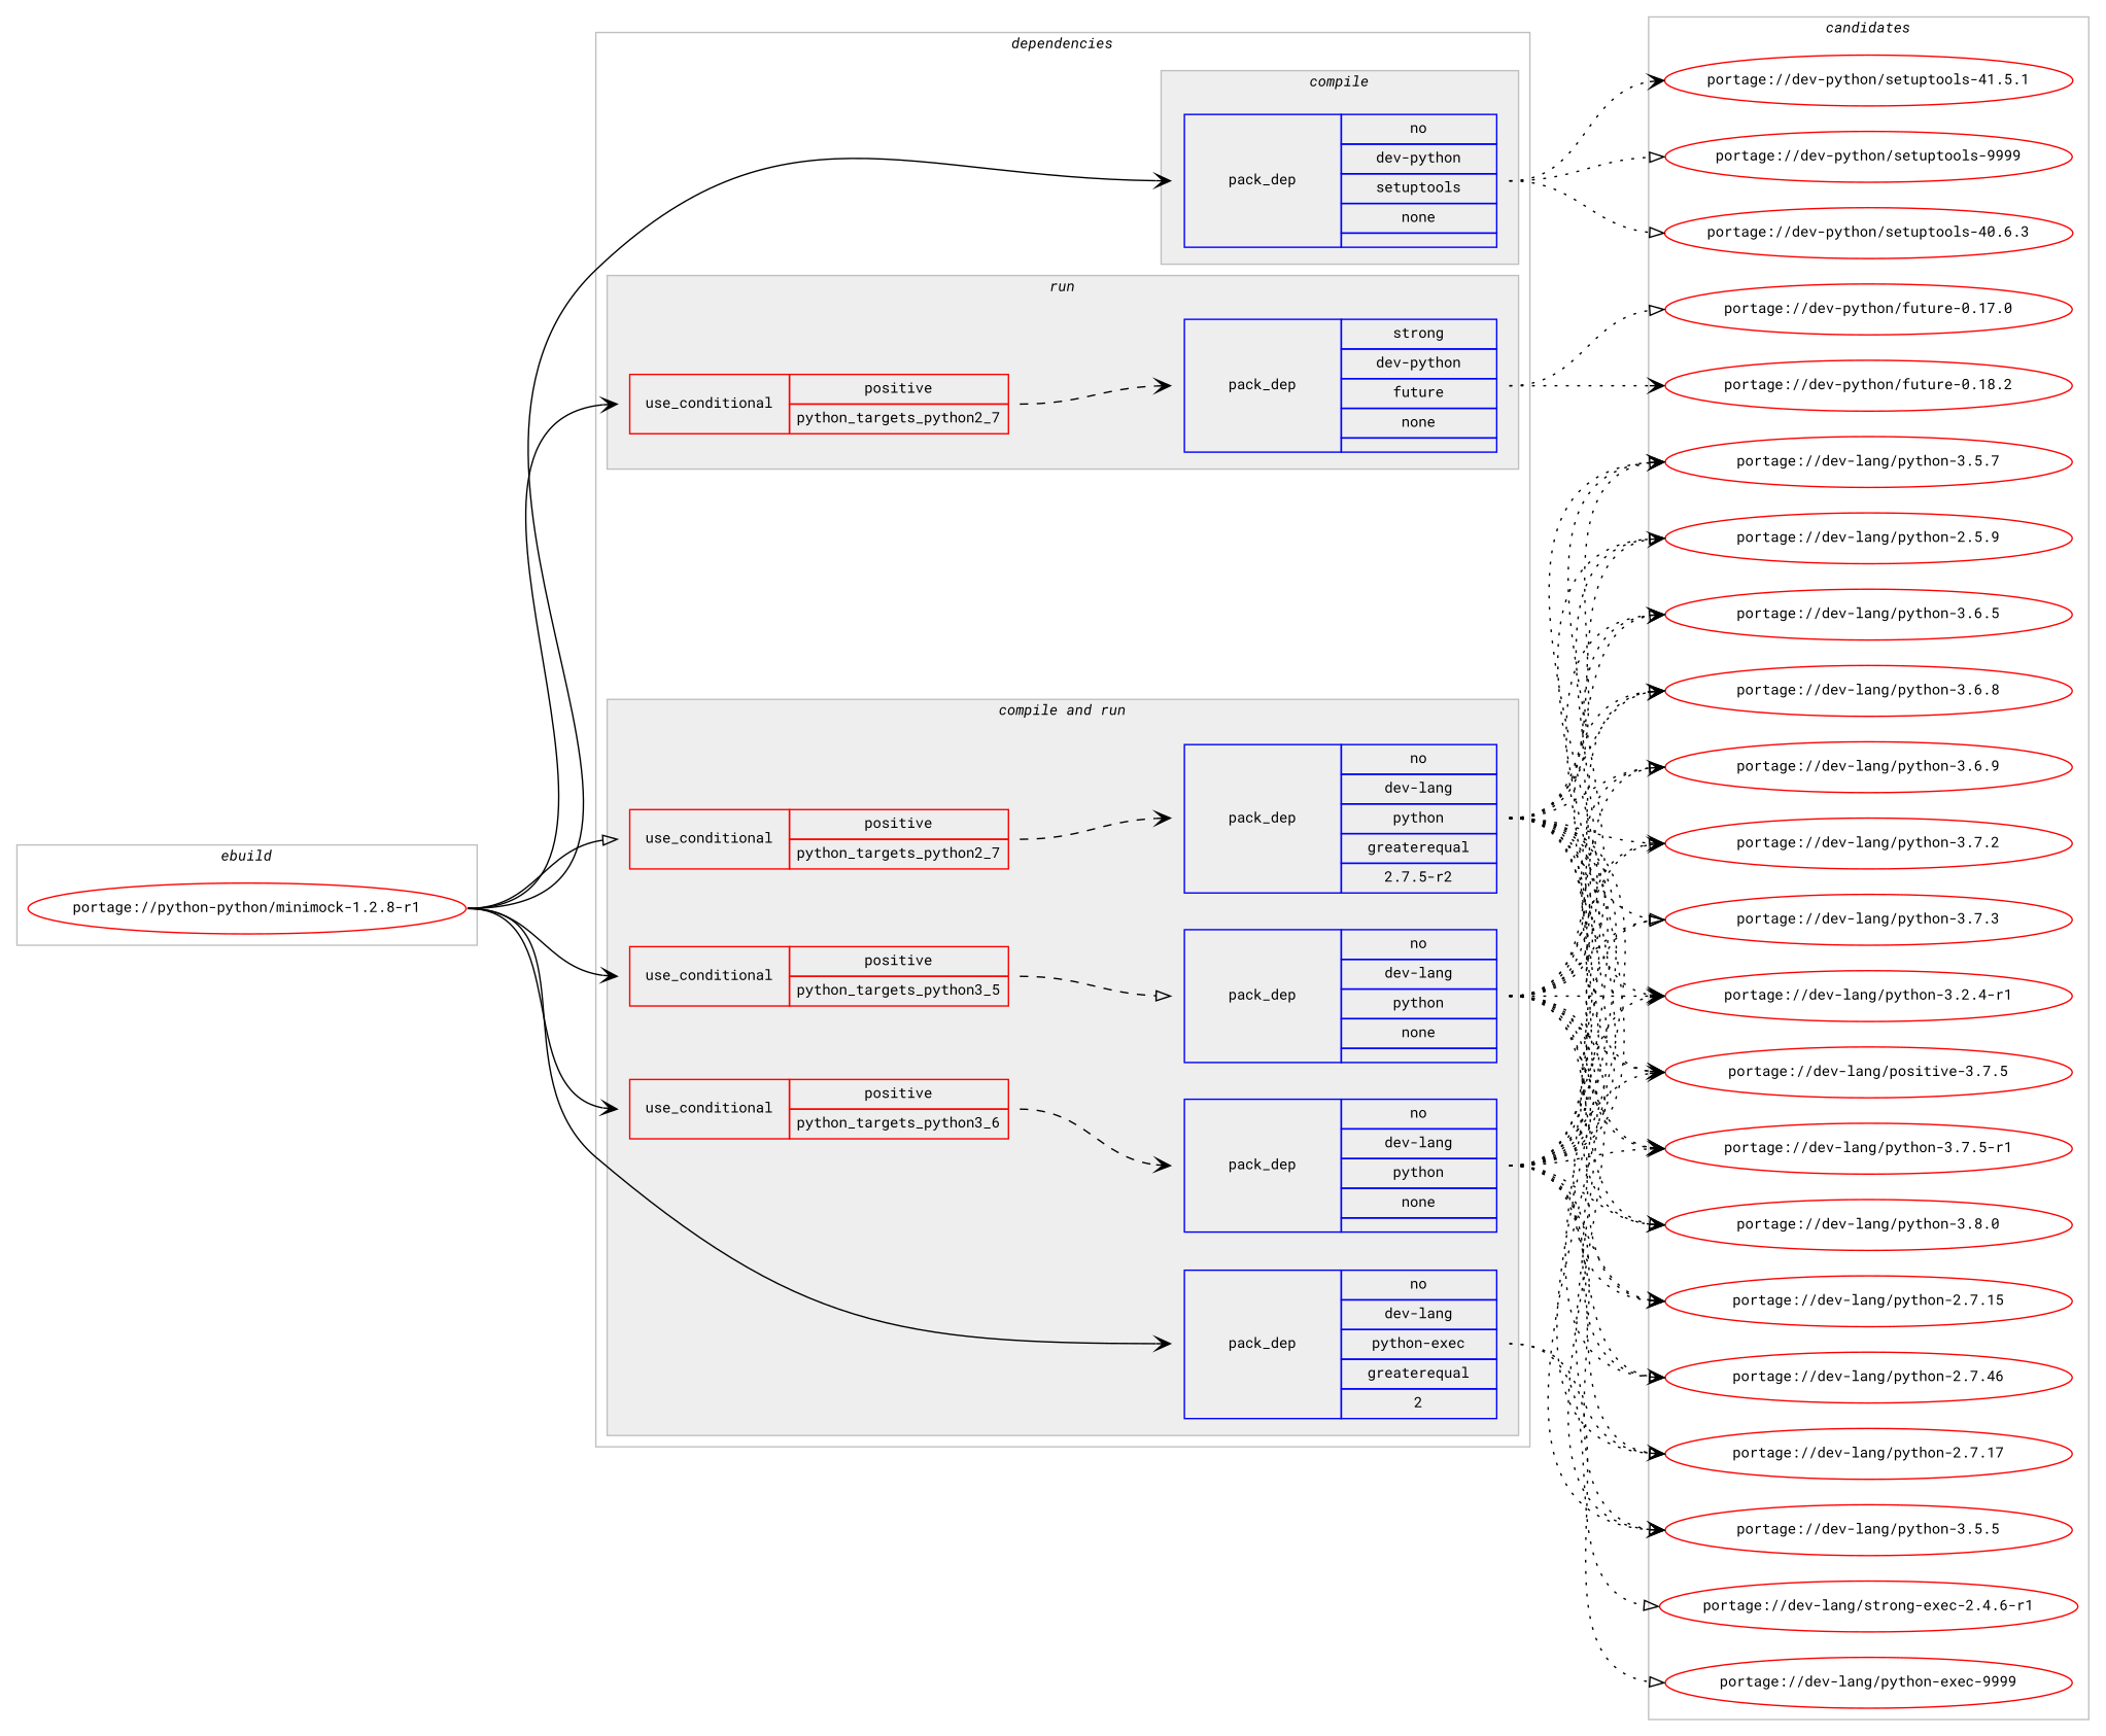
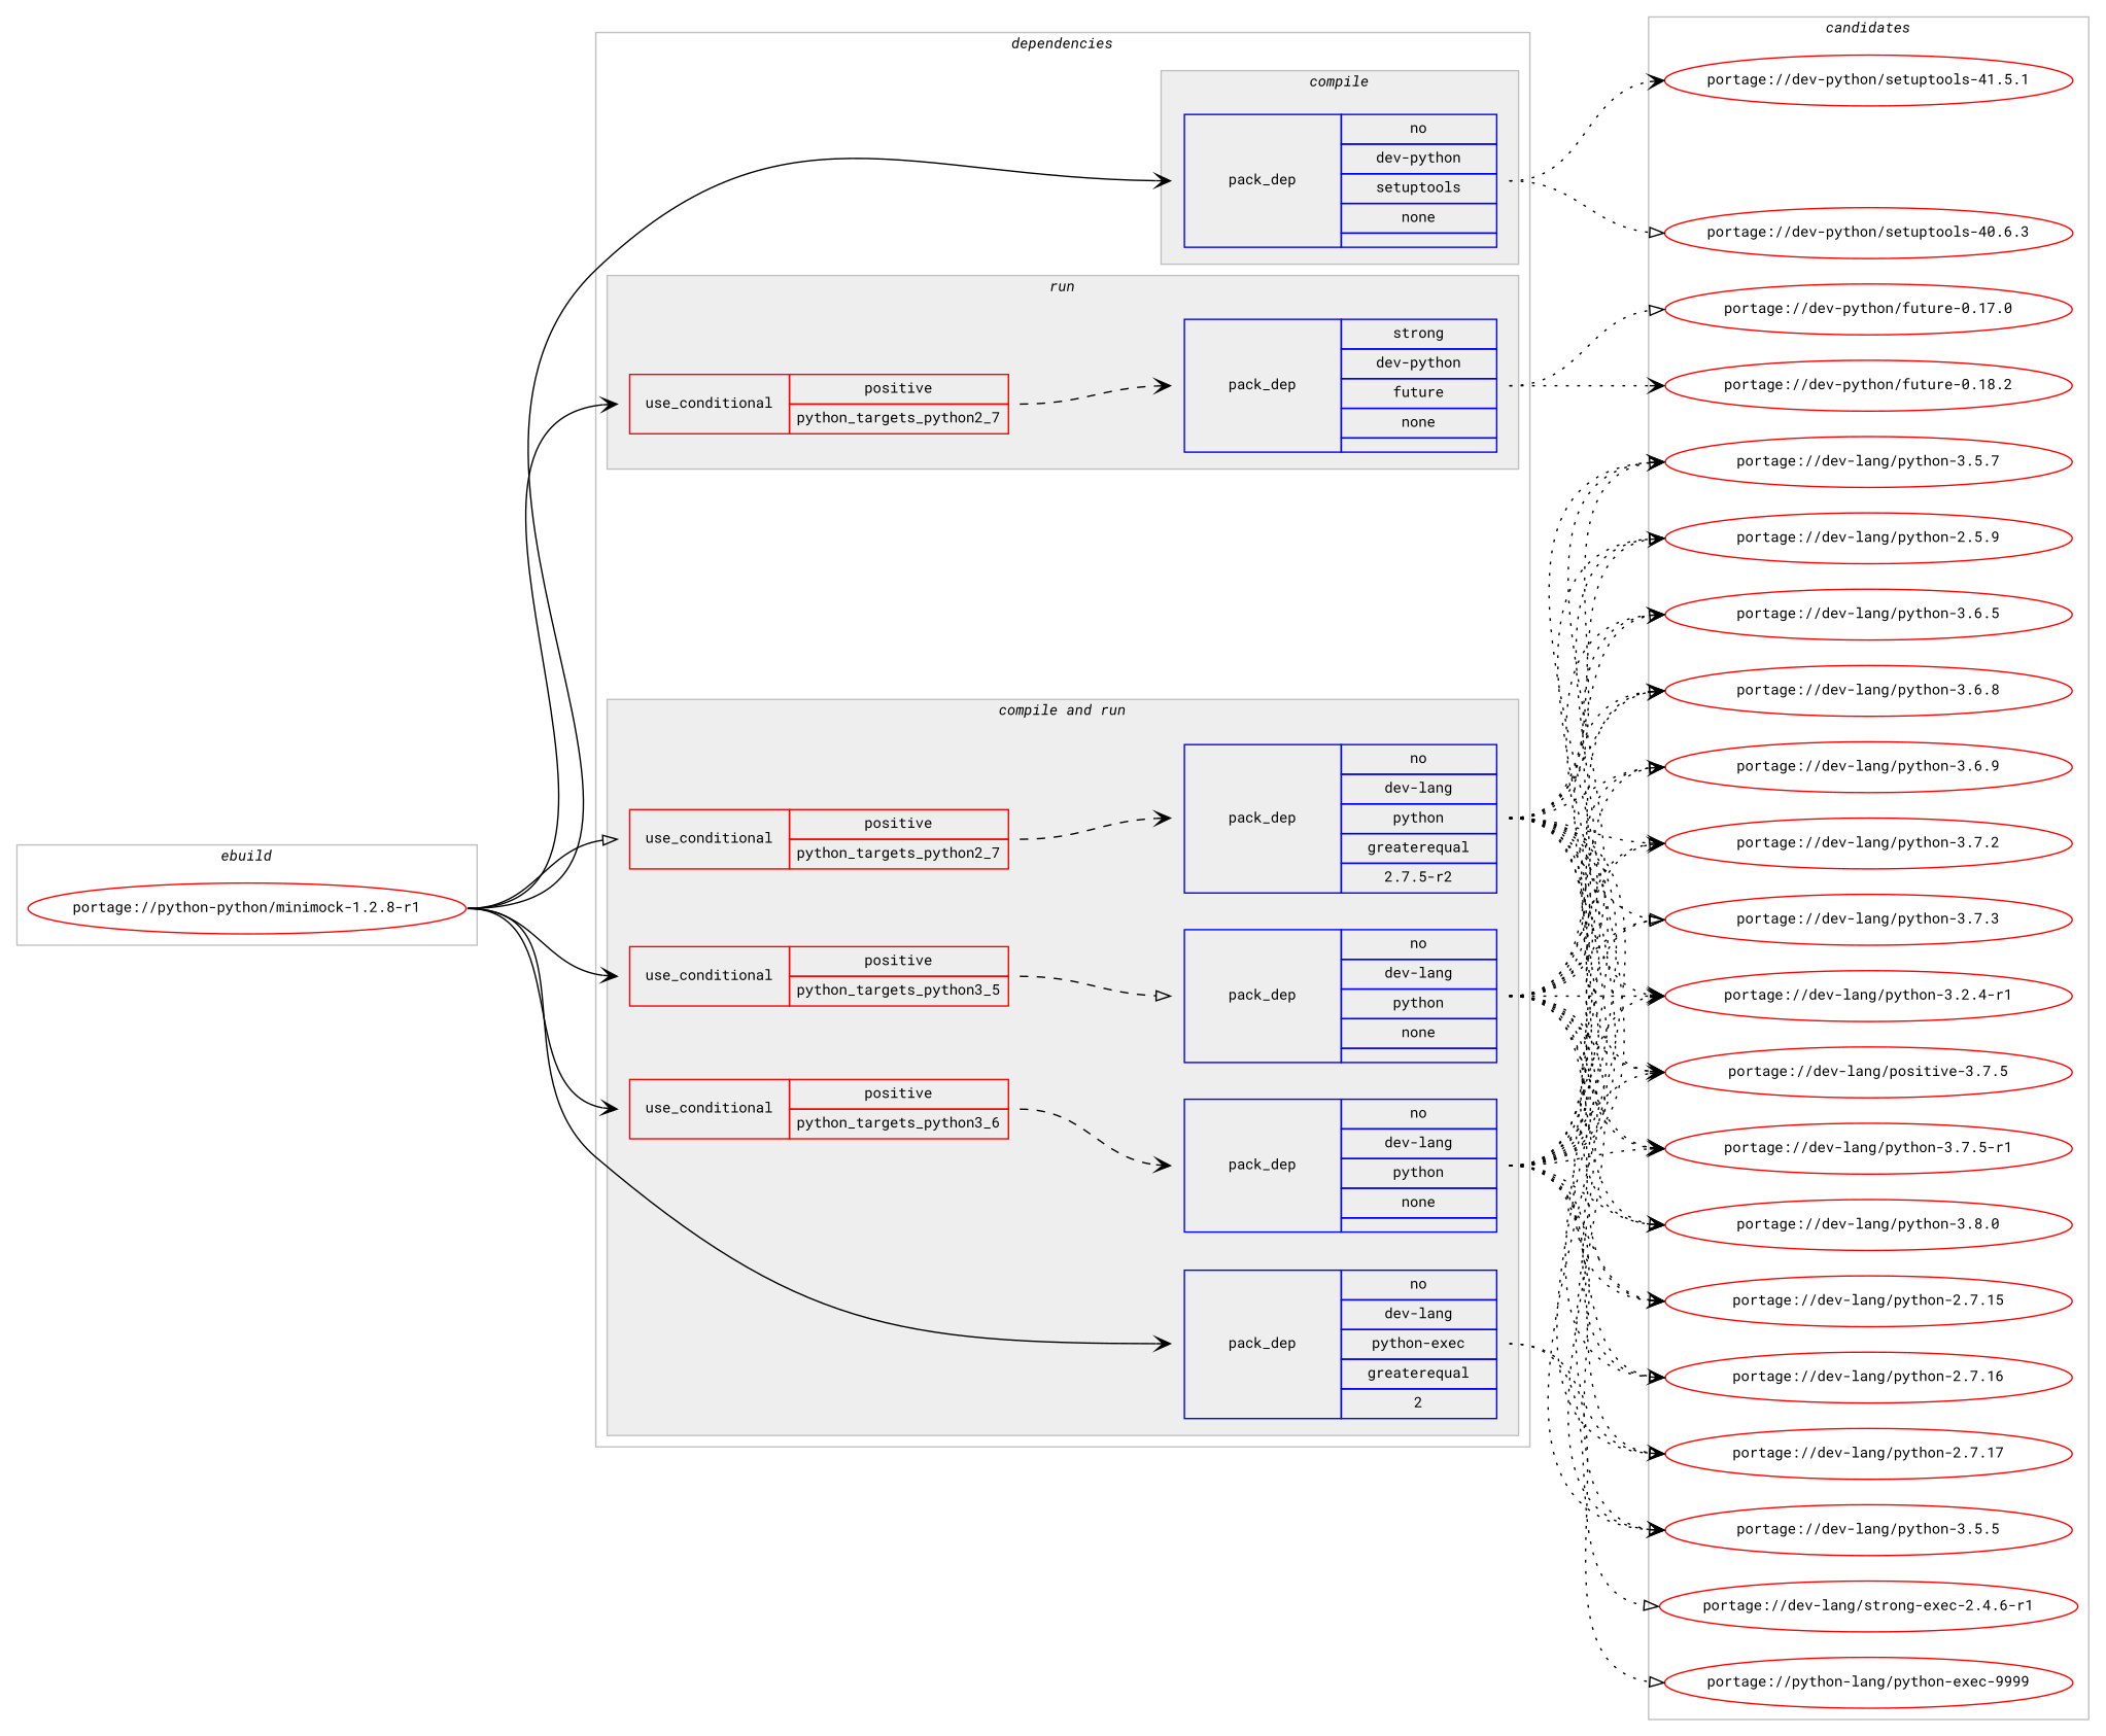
  digraph {
    compound=true
    concentrate=true
    fontname="Roboto Mono"
    fontsize=10
    newrank=true
    rankdir=LR
    ranksep=1.5
    node [color=red fontname="Roboto Mono" fontsize=10]
    edge [arrowhead=vee fontname="Roboto Mono" headport=w style=dotted tailport=e weight=100]
    n1 [label="portage://python-python/minimock-1.2.8-r1" width=4]
    n2 [color=blue label=<<TABLE BORDER="0" CELLBORDER="1" CELLSPACING="0" CELLPADDING="4" WIDTH="220"><TR><TD ROWSPAN="6" CELLPADDING="30">pack_dep</TD></TR><TR><TD WIDTH="110">no</TD></TR><TR><TD>dev-python</TD></TR><TR><TD>setuptools</TD></TR><TR><TD>none</TD></TR><TR><TD></TD></TR></TABLE>> shape=none]
    n3 [color=blue label=<<TABLE BORDER="0" CELLBORDER="1" CELLSPACING="0" CELLPADDING="4" WIDTH="220"><TR><TD ROWSPAN="6" CELLPADDING="30">pack_dep</TD></TR><TR><TD WIDTH="110">no</TD></TR><TR><TD>dev-lang</TD></TR><TR><TD>python</TD></TR><TR><TD>greaterequal</TD></TR><TR><TD>2.7.5-r2</TD></TR></TABLE>> shape=none]
    n4 [label=<<TABLE BORDER="0" CELLBORDER="1" CELLSPACING="0" CELLPADDING="4"><TR><TD ROWSPAN="3" CELLPADDING="10">use_conditional</TD></TR><TR><TD>positive</TD></TR><TR><TD>python_targets_python2_7</TD></TR></TABLE>> shape=none]
    n5 [color=blue label=<<TABLE BORDER="0" CELLBORDER="1" CELLSPACING="0" CELLPADDING="4" WIDTH="220"><TR><TD ROWSPAN="6" CELLPADDING="30">pack_dep</TD></TR><TR><TD WIDTH="110">no</TD></TR><TR><TD>dev-lang</TD></TR><TR><TD>python</TD></TR><TR><TD>none</TD></TR><TR><TD></TD></TR></TABLE>> shape=none]
    n6 [label=<<TABLE BORDER="0" CELLBORDER="1" CELLSPACING="0" CELLPADDING="4"><TR><TD ROWSPAN="3" CELLPADDING="10">use_conditional</TD></TR><TR><TD>positive</TD></TR><TR><TD>python_targets_python3_5</TD></TR></TABLE>> shape=none]
    n7 [color=blue label=<<TABLE BORDER="0" CELLBORDER="1" CELLSPACING="0" CELLPADDING="4" WIDTH="220"><TR><TD ROWSPAN="6" CELLPADDING="30">pack_dep</TD></TR><TR><TD WIDTH="110">no</TD></TR><TR><TD>dev-lang</TD></TR><TR><TD>python</TD></TR><TR><TD>none</TD></TR><TR><TD></TD></TR></TABLE>> shape=none]
    n8 [label=<<TABLE BORDER="0" CELLBORDER="1" CELLSPACING="0" CELLPADDING="4"><TR><TD ROWSPAN="3" CELLPADDING="10">use_conditional</TD></TR><TR><TD>positive</TD></TR><TR><TD>python_targets_python3_6</TD></TR></TABLE>> shape=none]
    n9 [color=blue label=<<TABLE BORDER="0" CELLBORDER="1" CELLSPACING="0" CELLPADDING="4" WIDTH="220"><TR><TD ROWSPAN="6" CELLPADDING="30">pack_dep</TD></TR><TR><TD WIDTH="110">no</TD></TR><TR><TD>dev-lang</TD></TR><TR><TD>python-exec</TD></TR><TR><TD>greaterequal</TD></TR><TR><TD>2</TD></TR></TABLE>> shape=none]
    n10 [color=blue label=<<TABLE BORDER="0" CELLBORDER="1" CELLSPACING="0" CELLPADDING="4" WIDTH="220"><TR><TD ROWSPAN="6" CELLPADDING="30">pack_dep</TD></TR><TR><TD WIDTH="110">strong</TD></TR><TR><TD>dev-python</TD></TR><TR><TD>future</TD></TR><TR><TD>none</TD></TR><TR><TD></TD></TR></TABLE>> shape=none]
    n11 [label=<<TABLE BORDER="0" CELLBORDER="1" CELLSPACING="0" CELLPADDING="4"><TR><TD ROWSPAN="3" CELLPADDING="10">use_conditional</TD></TR><TR><TD>positive</TD></TR><TR><TD>python_targets_python2_7</TD></TR></TABLE>> shape=none]
    n12 [label="portage://dev-python/setuptools-40.6.3" width=4]
    n13 [label="portage://dev-python/setuptools-41.5.1" width=4]
-   n14 [label="portage://dev-python/setuptools-9999" width=4]
    n15 [label="portage://dev-lang/python-2.7.15" width=4]
-   n16 [label="portage://dev-lang/python-2.7.46" width=4]
+   n16 [label="portage://dev-lang/python-2.7.16" width=4]
    n17 [label="portage://dev-lang/python-2.7.17" width=4]
    n18 [label="portage://dev-lang/python-3.5.5" width=4]
    n19 [label="portage://dev-lang/python-3.5.7" width=4]
    n20 [label="portage://dev-lang/python-2.5.9" width=4]
    n21 [label="portage://dev-lang/python-3.6.5" width=4]
    n22 [label="portage://dev-lang/python-3.6.8" width=4]
    n23 [label="portage://dev-lang/python-3.6.9" width=4]
    n24 [label="portage://dev-lang/python-3.7.2" width=4]
    n25 [label="portage://dev-lang/python-3.7.3" width=4]
    n26 [label="portage://dev-lang/python-3.2.4-r1" width=4]
    n27 [label="portage://dev-lang/positive-3.7.5" width=4]
    n28 [label="portage://dev-lang/python-3.7.5-r1" width=4]
    n29 [label="portage://dev-lang/python-3.8.0" width=4]
    n30 [label="portage://dev-lang/strong-exec-2.4.6-r1" width=4]
-   n31 [label="portage://dev-lang/python-exec-9999" width=4]
+   n31 [label="portage://python-lang/python-exec-9999" width=4]
    n32 [label="portage://dev-python/future-0.17.0" width=4]
    n33 [label="portage://dev-python/future-0.18.2" width=4]
    subgraph cluster_1 {
      color=gray
      label=<<i>ebuild</i>>
      rank=same
      n1
    }
    subgraph cluster_2 {
      color=gray
      label=<<i>dependencies</i>>
      subgraph cluster_3 {
        color=gray
        fillcolor="#eeeeee"
        label=<<i>compile</i>>
        style=filled
        subgraph sub_4 {
          color=gray
          fillcolor="#eeeeee"
          label=<<i>compile</i>>
          style=filled
          n2
        }
      }
      subgraph cluster_5 {
        color=gray
        fillcolor="#eeeeee"
        label=<<i>compile and run</i>>
        style=filled
        subgraph sub_6 {
          color=gray
          fillcolor="#eeeeee"
          label=<<i>compile and run</i>>
          style=filled
          n4
          subgraph sub_7 {
            color=gray
            fillcolor="#eeeeee"
            label=<<i>compile and run</i>>
            style=filled
            n3
          }
        }
        subgraph sub_8 {
          color=gray
          fillcolor="#eeeeee"
          label=<<i>compile and run</i>>
          style=filled
          n6
          subgraph sub_9 {
            color=gray
            fillcolor="#eeeeee"
            label=<<i>compile and run</i>>
            style=filled
            n5
          }
        }
        subgraph sub_10 {
          color=gray
          fillcolor="#eeeeee"
          label=<<i>compile and run</i>>
          style=filled
          n8
          subgraph sub_11 {
            color=gray
            fillcolor="#eeeeee"
            label=<<i>compile and run</i>>
            style=filled
            n7
          }
        }
        subgraph sub_12 {
          color=gray
          fillcolor="#eeeeee"
          label=<<i>compile and run</i>>
          style=filled
          n9
        }
      }
      subgraph cluster_13 {
        color=gray
        fillcolor="#eeeeee"
        label=<<i>run</i>>
        style=filled
        subgraph sub_14 {
          color=gray
          fillcolor="#eeeeee"
          label=<<i>run</i>>
          style=filled
          n11
          subgraph sub_15 {
            color=gray
            fillcolor="#eeeeee"
            label=<<i>run</i>>
            style=filled
            n10
          }
        }
      }
    }
    subgraph cluster_16 {
      color=gray
      label=<<i>candidates</i>>
      rank=same
      subgraph sub_17 {
        color=black
        label=<<i>candidates</i>>
        nodesep=1
        rank=same
        n12
        n13
-       n14
      }
      subgraph sub_18 {
        color=black
        label=<<i>candidates</i>>
        nodesep=1
        rank=same
        n15
        n16
        n17
        n18
        n19
        n20
        n21
        n22
        n23
        n24
        n25
        n26
        n27
        n28
        n29
      }
      subgraph sub_19 {
        color=black
        label=<<i>candidates</i>>
        nodesep=1
        rank=same
        n15
        n16
        n17
        n18
        n19
        n20
        n21
        n22
        n23
        n24
        n25
        n26
        n27
        n28
        n29
      }
      subgraph sub_20 {
        color=black
        label=<<i>candidates</i>>
        nodesep=1
        rank=same
        n15
        n16
        n17
        n18
        n19
        n20
        n21
        n22
        n23
        n24
        n25
        n26
        n27
        n28
        n29
      }
      subgraph sub_21 {
        color=black
        label=<<i>candidates</i>>
        nodesep=1
        rank=same
        n30
        n31
      }
      subgraph sub_22 {
        color=black
        label=<<i>candidates</i>>
        nodesep=1
        rank=same
        n32
        n33
      }
    }
    n1 -> n2 [style=solid weight=20]
    n1 -> n4 [arrowhead=onormal style=solid weight=20]
    n1 -> n6 [style=solid weight=20]
    n1 -> n8 [style=solid weight=20]
    n1 -> n9 [style=solid weight=20]
    n1 -> n11 [style=solid weight=20]
    n2 -> n12 [arrowhead=onormal]
    n2 -> n13
-   n2 -> n14 [arrowhead=onormal]
    n3 -> n15
    n3 -> n16
    n3 -> n17 [arrowhead=onormal]
    n3 -> n18
    n3 -> n19 [arrowhead=onormal]
    n3 -> n20
    n3 -> n21 [arrowhead=onormal]
    n3 -> n22
    n3 -> n23 [arrowhead=onormal]
    n3 -> n24
    n3 -> n25 [arrowhead=onormal]
    n3 -> n26
    n3 -> n27
    n3 -> n28
    n3 -> n29
    n4 -> n3 [style=dashed weight=20]
    n5 -> n15 [arrowhead=onormal]
    n5 -> n16 [arrowhead=onormal]
    n5 -> n17
    n5 -> n18
    n5 -> n19
    n5 -> n20 [arrowhead=onormal]
    n5 -> n21
    n5 -> n22 [arrowhead=onormal]
    n5 -> n23 [arrowhead=onormal]
    n5 -> n24
    n5 -> n25 [arrowhead=onormal]
    n5 -> n26
    n5 -> n27
    n5 -> n28
    n5 -> n29 [arrowhead=onormal]
    n6 -> n5 [arrowhead=onormal style=dashed weight=20]
    n7 -> n15
    n7 -> n16 [arrowhead=onormal]
    n7 -> n17 [arrowhead=onormal]
    n7 -> n18 [arrowhead=onormal]
    n7 -> n19
    n7 -> n20 [arrowhead=onormal]
    n7 -> n21
    n7 -> n22
    n7 -> n23
    n7 -> n24 [arrowhead=onormal]
    n7 -> n25 [arrowhead=onormal]
    n7 -> n26
    n7 -> n27
    n7 -> n28
    n7 -> n29
    n8 -> n7 [style=dashed weight=20]
    n9 -> n30 [arrowhead=onormal]
    n9 -> n31 [arrowhead=onormal]
    n10 -> n32 [arrowhead=onormal]
    n10 -> n33
    n11 -> n10 [style=dashed weight=20]
  }
